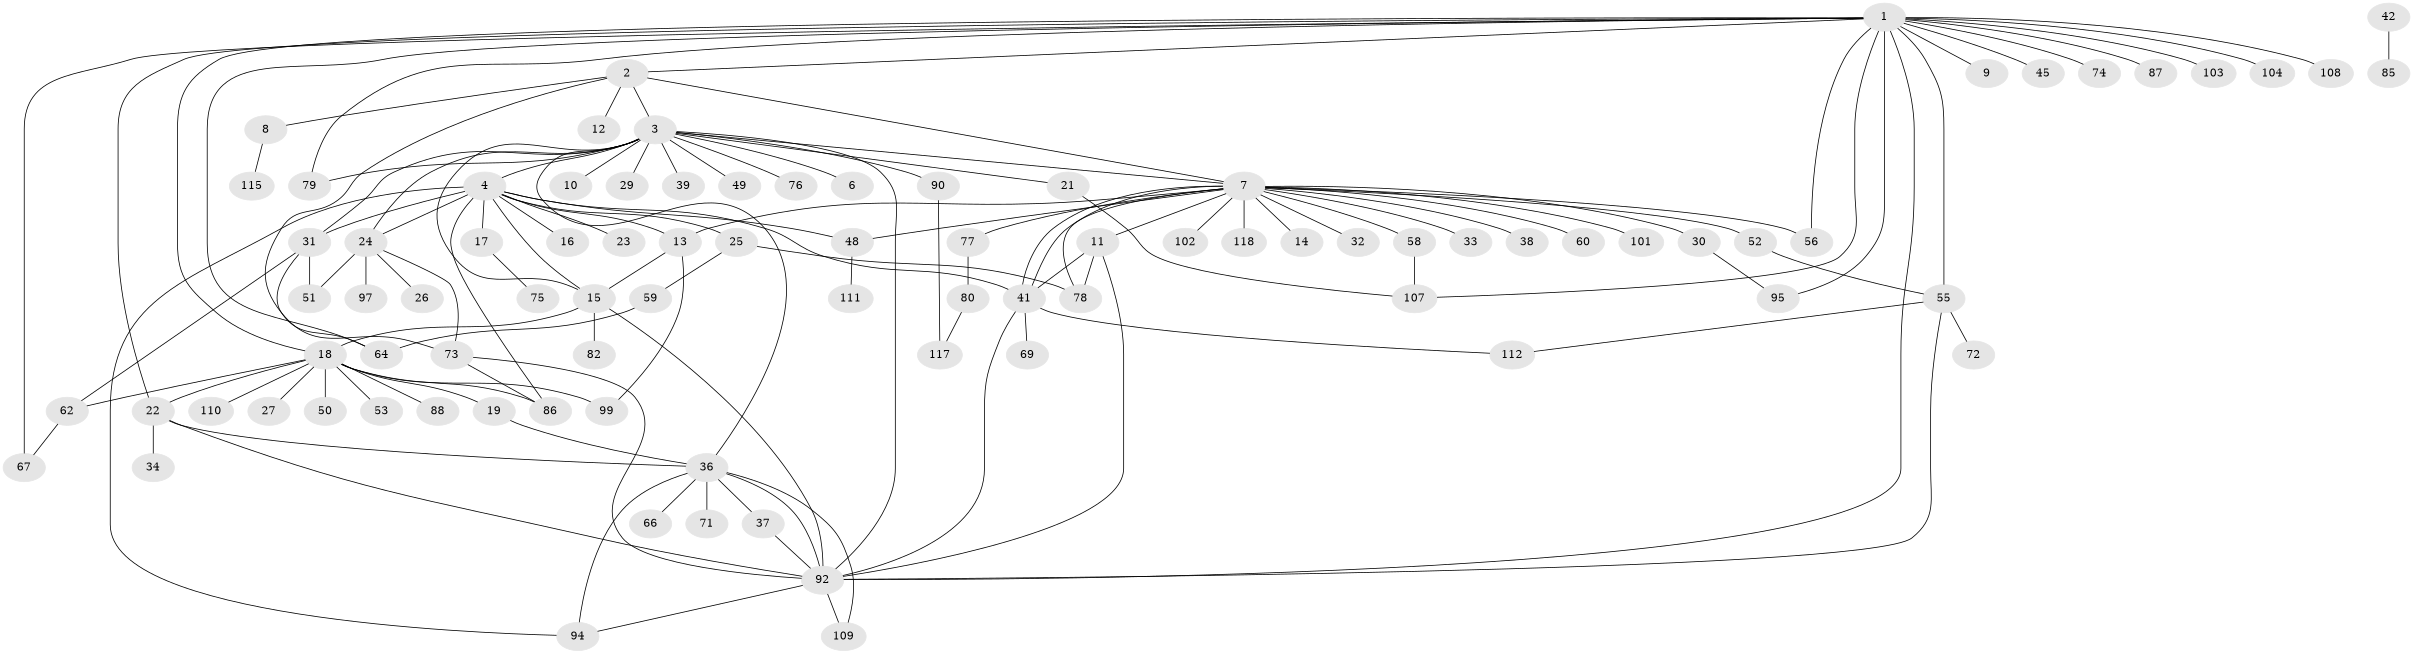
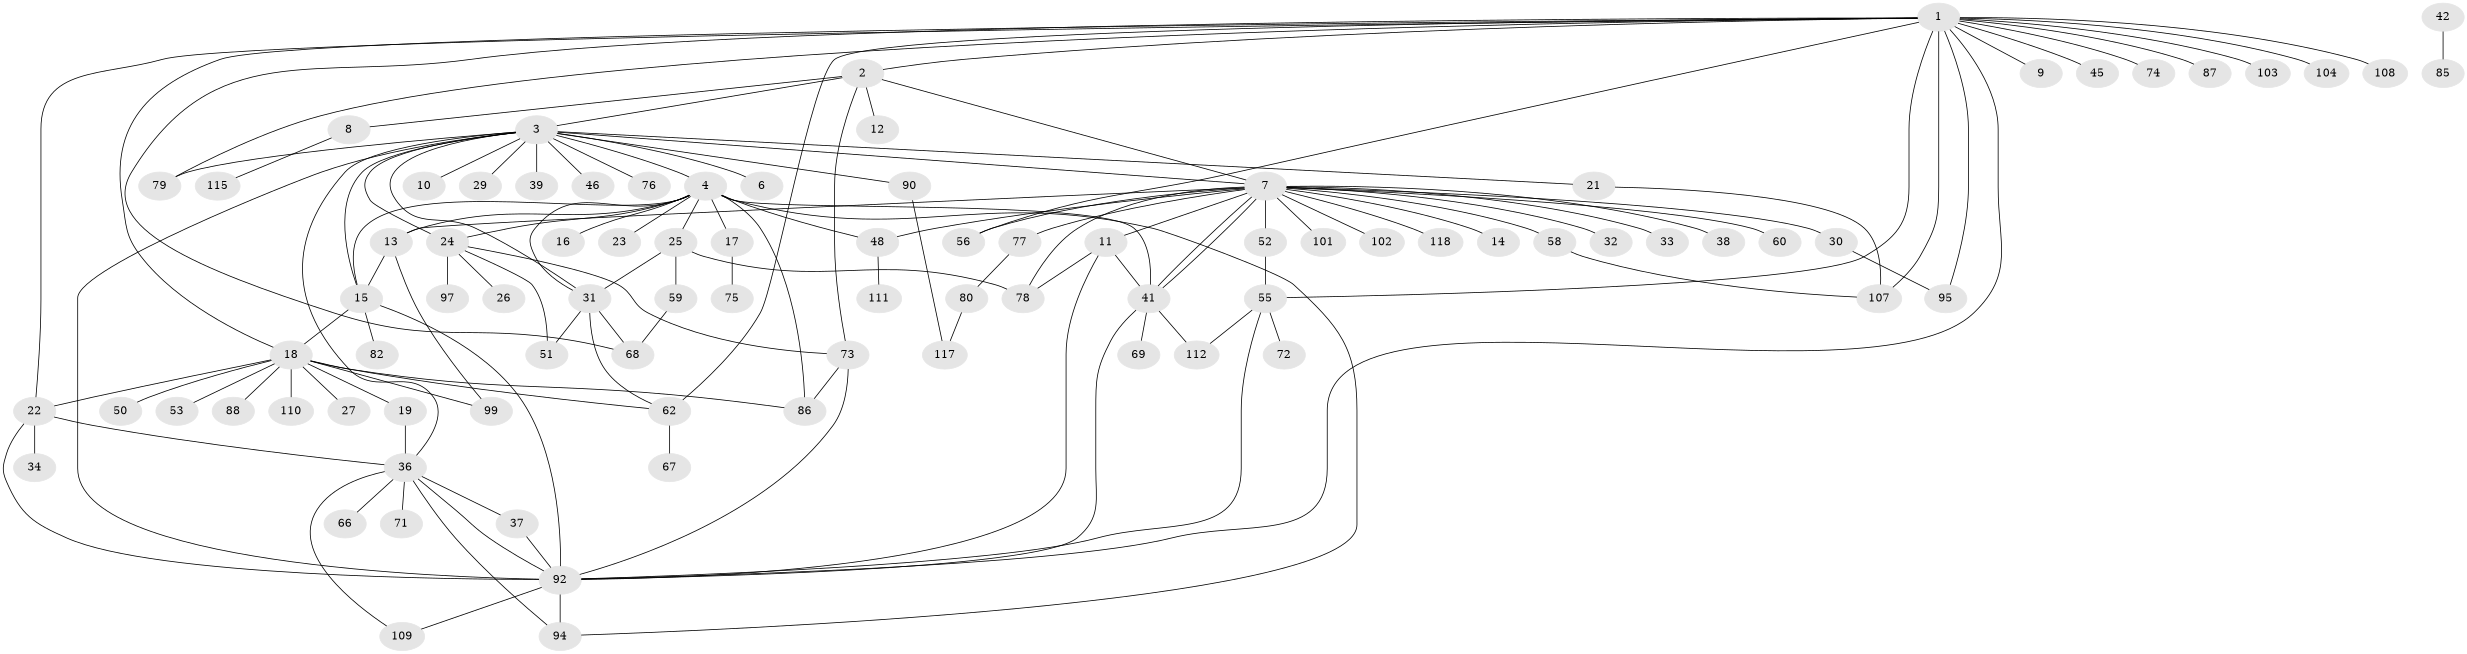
  graph {
    node [color=gray90 style=filled]
    1 [super="+5"]
    2 [super="+89"]
    9
    18 [super="+96"]
    22
    45
    55 [super="+57"]
    56
    62 [super="+83"]
-   68 [super="+100" label=64]
+   68 [super="+100"]
    74
    79
    87
    92 [super="+105"]
    95
    103
    104
    107
    108
    3 [super="+63"]
    7 [super="+28"]
    8
    12
    73 [super="+93"]
    86 [super="+116"]
    99
    19 [super="+20"]
    27
    50
    53
    88 [super="+113"]
    110
    36 [super="+47"]
    34
    112
    72
    67
    94
    109
    4 [super="+43"]
    6
    10
    15 [super="+44"]
    21
    24 [super="+106"]
    29 [super="+98"]
    31 [super="+91"]
    39 [super="+84"]
-   46 [label=49]
+   46
    76
    90
    13 [super="+49"]
    41 [super="+70"]
    48 [super="+61"]
    11
    14
    30 [super="+64"]
    32
    33
    38
    52
    58
    60
    77
    78
    101
    102
    118
    115
    16 [super="+114"]
    17 [super="+65"]
    23
    25 [super="+35"]
    82
    26
    51 [super="+54"]
    97
    37
    66
    71
    117
    75
    59 [super="+81"]
    69
    111
    42
    85
    80
    1 -- 2
    1 -- 9
    1 -- 18
    1 -- 22
    1 -- 45
    1 -- 55
    1 -- 56
-   1 -- 67 [weight=2]
+   1 -- 62 [weight=2]
    1 -- 68
    1 -- 74
    1 -- 79
    1 -- 87
    1 -- 92
    1 -- 95
    1 -- 103
    1 -- 104
    1 -- 107
    1 -- 108
    2 -- 3
    2 -- 7
    2 -- 8
    2 -- 12
    2 -- 73
    18 -- 22
    18 -- 62
    18 -- 86
    18 -- 99
    18 -- 19
    18 -- 27
    18 -- 50
    18 -- 53
    18 -- 88
    18 -- 110
    22 -- 92
    22 -- 36
    22 -- 34
    55 -- 92
    55 -- 112
    55 -- 72
    62 -- 67
    92 -- 94
    92 -- 109
    3 -- 79
    3 -- 92
    3 -- 7
    3 -- 36
    3 -- 4
    3 -- 6
    3 -- 10
    3 -- 15
    3 -- 21
    3 -- 24
    3 -- 29
    3 -- 31
    3 -- 39
    3 -- 46
    3 -- 76
    3 -- 90
    7 -- 56
    7 -- 13
    7 -- 41
    7 -- 41
    7 -- 48
    7 -- 11
    7 -- 14
    7 -- 30
    7 -- 32
    7 -- 33
    7 -- 38
    7 -- 52
    7 -- 58
    7 -- 60
    7 -- 77
    7 -- 78
    7 -- 101
    7 -- 102
    7 -- 118
    8 -- 115
    73 -- 92
    73 -- 86
    19 -- 36
    36 -- 92
    36 -- 94
    36 -- 109
    36 -- 37
    36 -- 66
    36 -- 71
    4 -- 86
    4 -- 94
    4 -- 15
    4 -- 24
    4 -- 31
    4 -- 13
    4 -- 41
    4 -- 48
    4 -- 16
    4 -- 17
    4 -- 23
    4 -- 25
    15 -- 18
    15 -- 92
    15 -- 82
    21 -- 107
    24 -- 73
    24 -- 26
    24 -- 51
    24 -- 97
    31 -- 62
    31 -- 68
    31 -- 51
    90 -- 117
    13 -- 99
    13 -- 15
    41 -- 92
    41 -- 112
    41 -- 69
    48 -- 111
    11 -- 92
    11 -- 41
    11 -- 78
    30 -- 95
    52 -- 55
    58 -- 107
    77 -- 80
    17 -- 75
+   25 -- 31
    25 -- 78
    25 -- 59
    37 -- 92
    59 -- 68
    42 -- 85
    80 -- 117
  }
